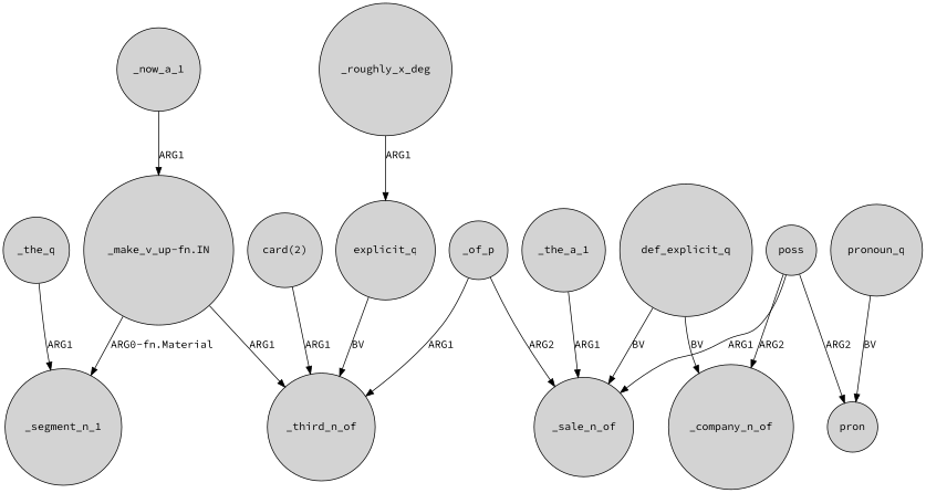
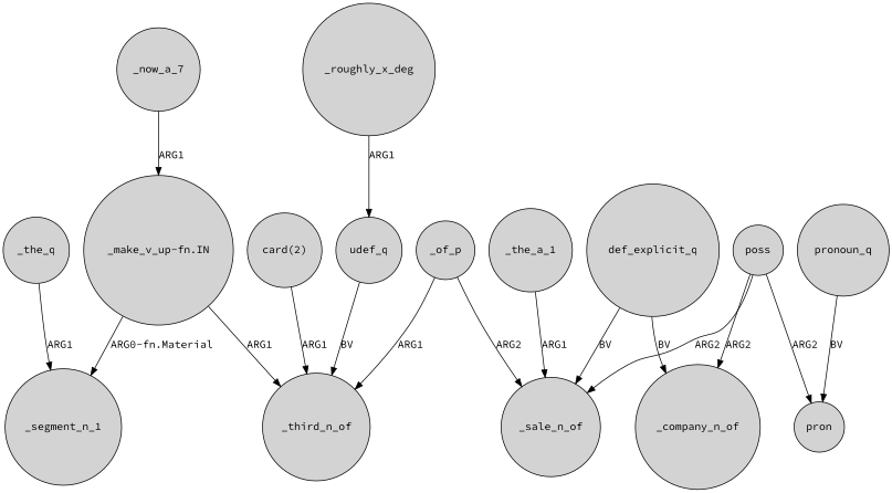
  digraph {
    fontname="Source Code Pro"
    node [fontname="Source Code Pro" shape=circle style=filled]
    edge [fontname="Source Code Pro"]
-   _now_a_1
+   _now_a_1 [label=_now_a_7]
    "_make_v_up-fn.IN"
    _third_n_of
    _segment_n_1
    _of_p
    _sale_n_of
    _the_q
    poss
    _company_n_of
    pron
    def_explicit_q
    _roughly_x_deg
-   udef_q [label=explicit_q]
+   udef_q
    "card(2)"
    n15 [label=_the_a_1]
    pronoun_q
    _now_a_1 -> "_make_v_up-fn.IN" [label=ARG1]
    "_make_v_up-fn.IN" -> _third_n_of [label=ARG1]
    "_make_v_up-fn.IN" -> _segment_n_1 [label="ARG0-fn.Material"]
    _of_p -> _third_n_of [label=ARG1]
    _of_p -> _sale_n_of [label=ARG2]
    _the_q -> _segment_n_1 [label=ARG1]
-   poss -> _sale_n_of [label=ARG1]
+   poss -> _sale_n_of [label=ARG2]
    poss -> _company_n_of [label=ARG2]
    poss -> pron [label=ARG2]
    def_explicit_q -> _sale_n_of [label=BV]
    def_explicit_q -> _company_n_of [label=BV]
    _roughly_x_deg -> udef_q [label=ARG1]
    udef_q -> _third_n_of [label=BV]
    "card(2)" -> _third_n_of [label=ARG1]
    n15 -> _sale_n_of [label=ARG1]
    pronoun_q -> pron [label=BV]
  }
